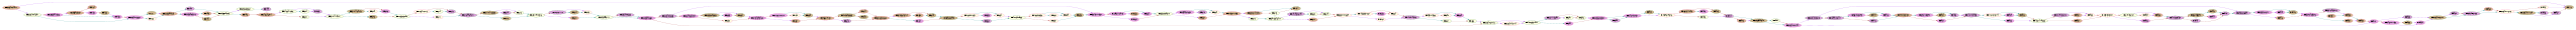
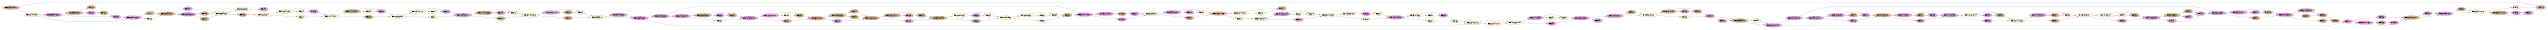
  digraph {
    rankdir=LR
    node [color=deeppink fillcolor=plum style=filled]
    edge [color=teal]
    BB2254024917 [fillcolor=tan]
    BB778 [color=darkgreen fillcolor=tan]
    BB2254004391 [color=darkgreen fillcolor=lightyellow]
    BB2253941526
    BB2254016667
    BB2253925257 [fillcolor=tan]
    BB783
    BB787 [color=darkgreen fillcolor=tan]
    BB788 [fillcolor=lightyellow]
    BB784 [fillcolor=tan]
    BB785
    BB2253999342 [fillcolor=tan]
    BB786 [color=darkgreen fillcolor=tan]
    BB790 [color=darkgreen]
    BB2253988518
    BB2253809823 [color=darkgreen fillcolor=lightyellow]
    BB793 [fillcolor=tan]
    BB794 [color=darkgreen fillcolor=tan]
    BB2253815367 [color=darkgreen fillcolor=lightyellow]
    BB796 [fillcolor=tan]
    BB799 [color=darkgreen]
-   BB2466462174 [fillcolor=tan]
+   BB2466462174 [fillcolor=lightyellow]
    BB2466478806 [color=darkgreen fillcolor=lightyellow]
    BB801 [color=darkgreen fillcolor=lightyellow]
    BB803 [color=darkgreen]
    BB804 [color=darkgreen fillcolor=lightyellow]
    BB3104419227 [color=darkgreen fillcolor=lightyellow]
    BB3104469123 [color=darkgreen fillcolor=tan]
    BB806 [color=darkgreen fillcolor=tan]
    BB808
    BB809 [fillcolor=lightyellow]
    BB723323090 [color=darkgreen fillcolor=lightyellow]
    BB723472778 [fillcolor=lightyellow]
    BB811 [fillcolor=lightyellow]
    BB813 [color=darkgreen]
    BB814 [color=darkgreen fillcolor=lightyellow]
    BB2169969271 [color=darkgreen]
    BB2170418335 [color=darkgreen fillcolor=tan]
    BB816 [color=darkgreen fillcolor=tan]
    BB818 [color=darkgreen fillcolor=lightyellow]
    BB819 [color=darkgreen]
    BB2214940518 [color=darkgreen fillcolor=lightyellow]
    BB2216287710 [color=darkgreen]
    BB821 [fillcolor=tan]
    BB823 [fillcolor=lightyellow]
    BB824 [color=darkgreen fillcolor=tan]
    BB2253993171 [color=darkgreen fillcolor=lightyellow]
    BB2254001883 [color=darkgreen]
    BB2253998682
    BB2254003335 [color=darkgreen]
    BB2254022013 [color=darkgreen fillcolor=lightyellow]
    BB3646771367
    BB2349854259
    BB4206537979 [color=darkgreen fillcolor=lightyellow]
    BB2254042704 [fillcolor=lightyellow]
    BB2298112975
    BB862
    BB2353895835 [color=darkgreen fillcolor=tan]
    BB832 [fillcolor=lightyellow]
    BB287113699 [color=darkgreen]
    BB894
    BB864
    BB865 [fillcolor=tan]
    BB2350379510 [color=darkgreen fillcolor=lightyellow]
    BB834 [color=darkgreen fillcolor=tan]
    BB835
    BB2754595482
    BB2766720210
    BB837 [fillcolor=tan]
    BB839 [color=darkgreen fillcolor=tan]
    BB840 [fillcolor=lightyellow]
    BB3968819151 [fillcolor=tan]
    BB4005193335 [color=darkgreen fillcolor=tan]
    BB842 [color=darkgreen]
    BB844 [fillcolor=tan]
    BB845 [color=darkgreen fillcolor=tan]
    BB3316522862 [fillcolor=tan]
    BB3425645414 [fillcolor=tan]
    BB847
    BB849 [color=darkgreen fillcolor=tan]
    BB850 [fillcolor=tan]
    BB1359633995 [color=darkgreen fillcolor=tan]
    BB1687001651 [fillcolor=lightyellow]
    BB852 [color=darkgreen]
    BB854 [fillcolor=lightyellow]
    BB855
    BB4078901986 [color=darkgreen fillcolor=lightyellow]
    BB766037658 [fillcolor=lightyellow]
    BB857 [fillcolor=lightyellow]
    BB859 [fillcolor=lightyellow]
    BB860 [fillcolor=lightyellow]
    BB858 [color=darkgreen fillcolor=tan]
    BB2599371630
    BB867 [fillcolor=tan]
    BB869 [fillcolor=lightyellow]
    BB870 [color=darkgreen]
    BB2756171235 [fillcolor=tan]
-   BB3503147595 [fillcolor=tan]
+   BB3503147595 [fillcolor=lightyellow]
    BB872 [color=darkgreen fillcolor=lightyellow]
    BB874 [color=darkgreen fillcolor=tan]
    BB875 [color=darkgreen fillcolor=lightyellow]
    BB3973546410 [color=darkgreen fillcolor=lightyellow]
    BB1919508194 [color=darkgreen]
    BB877 [fillcolor=tan]
    BB879 [color=darkgreen fillcolor=lightyellow]
    BB880 [color=darkgreen fillcolor=lightyellow]
    BB3330704639 [fillcolor=lightyellow]
    BB1463557287 [fillcolor=lightyellow]
    n109 [fillcolor=lightyellow label=BB282]
    BB884 [fillcolor=lightyellow]
    BB885
    BB1402179326 [color=darkgreen]
    BB95704566 [fillcolor=lightyellow]
    BB887 [color=darkgreen fillcolor=lightyellow]
    BB889
    BB890 [fillcolor=lightyellow]
    BB888 [color=darkgreen fillcolor=lightyellow]
    BB896 [color=darkgreen fillcolor=lightyellow]
    BB897 [color=darkgreen fillcolor=lightyellow]
    BB2253803520
    BB2467030731
    BB899 [color=darkgreen]
    BB900 [color=darkgreen fillcolor=tan]
    BB4029679346 [fillcolor=lightyellow]
    BB861341098 [fillcolor=tan]
    BB903 [color=darkgreen fillcolor=lightyellow]
    BB905 [color=darkgreen fillcolor=tan]
    BB906
    BB904 [color=darkgreen]
    BB2253999540 [color=darkgreen fillcolor=tan]
    BB908 [fillcolor=tan]
    BB909 [color=darkgreen fillcolor=lightyellow]
    BB2254000794
    BB2254005315 [color=darkgreen]
    BB912
    BB3930806699 [color=darkgreen]
    BB3499103447 [color=darkgreen]
    BB955 [color=darkgreen]
    BB2467077756
    BB2557306771
    BB946 [fillcolor=tan]
    BB2584023295
    BB916 [color=darkgreen]
    BB2254008120 [color=darkgreen fillcolor=tan]
    n145 [color=darkgreen fillcolor=tan label=BB956]
    BB959
    BB948 [color=darkgreen fillcolor=tan]
    BB949
    BB3202485506
    BB918
    BB919 [color=darkgreen fillcolor=tan]
    BB1907375750 [fillcolor=tan]
    BB3457102590
    BB921
    BB923 [color=darkgreen]
    BB924 [color=darkgreen fillcolor=tan]
    BB1427159955 [color=darkgreen]
    BB1781373179 [fillcolor=lightyellow]
    BB926
    BB928 [color=darkgreen fillcolor=tan]
    BB929
    BB4281479866 [color=darkgreen fillcolor=lightyellow]
    BB1049152242 [color=darkgreen]
    BB931 [fillcolor=tan]
    BB933 [fillcolor=lightyellow]
    BB934 [fillcolor=tan]
    BB4254505007 [fillcolor=lightyellow]
    BB3147456727 [color=darkgreen fillcolor=lightyellow]
    BB936
    BB938 [fillcolor=tan]
    BB939 [fillcolor=lightyellow]
    BB4173580430 [color=darkgreen]
    BB852435590 [color=darkgreen fillcolor=tan]
    BB941 [color=darkgreen]
    BB943 [color=darkgreen fillcolor=tan]
    BB944
    BB942 [color=darkgreen]
    BB3376953018 [color=darkgreen]
    BB951 [fillcolor=tan]
    BB953 [fillcolor=tan]
    BB952 [fillcolor=tan]
    BB954 [fillcolor=tan]
    BB960 [color=darkgreen]
    BB2254008186 [color=darkgreen]
    BB962 [fillcolor=tan]
    BB2254011618 [fillcolor=lightyellow]
    BB964 [fillcolor=lightyellow]
    BB2254017129 [color=darkgreen fillcolor=tan]
    BB966 [color=darkgreen]
    BB967 [color=darkgreen]
    BB2254024917 -> BB778 [color=purple]
    BB2254024917 -> BB2254004391 [color=purple]
    BB2254004391 -> BB2253941526 [color=brown]
    BB2254004391 -> BB2254016667
    BB2253941526 -> BB2253925257 [color=purple]
    BB2253941526 -> BB783
    BB2254016667 -> BB787
    BB2254016667 -> BB788
    BB2253925257 -> BB784 [color=brown]
    BB2253925257 -> BB785 [color=purple]
    BB783 -> BB2254016667 [color=brown]
    BB787 -> BB2253999342 [color=purple]
    BB788 -> BB2253999342
    BB785 -> BB786 [color=brown]
    BB2253999342 -> BB790
    BB2253999342 -> BB2253988518
    BB786 -> BB783 [color=purple]
    BB790 -> BB2253809823
    BB2253988518 -> BB793
    BB2253988518 -> BB794 [color=brown]
    BB2253809823 -> BB2253815367 [color=purple]
    BB2253809823 -> BB796
    BB793 -> BB2253809823 [color=brown]
    BB794 -> BB2253809823 [color=brown]
    BB2253815367 -> BB799
    BB796 -> BB2466462174 [color=brown]
    BB2466462174 -> BB2466478806 [color=purple]
    BB2466462174 -> BB801 [color=brown]
    BB2466478806 -> BB803 [color=purple]
    BB2466478806 -> BB804
    BB801 -> BB3104419227 [color=purple]
    BB803 -> BB3104419227 [color=purple]
    BB804 -> BB803 [color=purple]
    BB3104419227 -> BB3104469123
    BB3104419227 -> BB806
    BB3104469123 -> BB808 [color=brown]
    BB3104469123 -> BB809
    BB806 -> BB723323090 [color=brown]
    BB808 -> BB723323090
    BB809 -> BB808
    BB723323090 -> BB723472778 [color=brown]
    BB723323090 -> BB811 [color=purple]
    BB723472778 -> BB813 [color=brown]
    BB723472778 -> BB814
    BB811 -> BB2169969271
    BB813 -> BB2169969271 [color=brown]
    BB814 -> BB813
    BB2169969271 -> BB2170418335 [color=brown]
    BB2169969271 -> BB816
    BB2170418335 -> BB818 [color=purple]
    BB2170418335 -> BB819 [color=purple]
    BB816 -> BB2214940518
    BB818 -> BB2214940518
    BB819 -> BB818 [color=brown]
    BB2214940518 -> BB2216287710 [color=brown]
    BB2214940518 -> BB821 [color=purple]
    BB2216287710 -> BB823 [color=purple]
    BB2216287710 -> BB824
    BB821 -> BB2253993171
    BB823 -> BB2253993171
    BB824 -> BB823
    BB2253993171 -> BB2254001883 [color=brown]
    BB2253993171 -> BB2253998682
    BB2254001883 -> BB2253998682
    BB2253998682 -> BB2254003335 [color=brown]
    BB2253998682 -> BB2254022013 [color=brown]
    BB2254003335 -> BB3646771367 [color=purple]
    BB2254003335 -> BB2349854259 [color=brown]
    BB2254022013 -> BB4206537979 [color=purple]
    BB2254022013 -> BB2254042704 [color=purple]
    BB3646771367 -> BB2298112975 [color=brown]
    BB3646771367 -> BB862 [color=purple]
    BB2349854259 -> BB2353895835 [color=brown]
    BB2349854259 -> BB832 [color=brown]
    BB4206537979 -> BB287113699
    BB4206537979 -> BB894
    BB2254042704 -> BB4206537979 [color=purple]
    BB2298112975 -> BB864
    BB2298112975 -> BB865 [color=purple]
    BB862 -> BB2350379510 [color=brown]
    BB2353895835 -> BB834 [color=purple]
    BB2353895835 -> BB835
    BB832 -> BB2754595482 [color=brown]
    BB287113699 -> BB896 [color=brown]
    BB287113699 -> BB897 [color=purple]
    BB894 -> BB2253803520 [color=brown]
    BB864 -> BB2350379510
    BB865 -> BB864 [color=purple]
    BB2350379510 -> BB2599371630 [color=purple]
    BB2350379510 -> BB867 [color=purple]
    BB834 -> BB2754595482 [color=purple]
    BB835 -> BB834 [color=brown]
    BB2754595482 -> BB2766720210 [color=brown]
    BB2754595482 -> BB837 [color=purple]
    BB2766720210 -> BB839
    BB2766720210 -> BB840 [color=brown]
    BB837 -> BB3968819151 [color=brown]
    BB839 -> BB3968819151 [color=purple]
    BB840 -> BB839
    BB3968819151 -> BB4005193335 [color=brown]
    BB3968819151 -> BB842 [color=purple]
    BB4005193335 -> BB844 [color=brown]
    BB4005193335 -> BB845 [color=brown]
    BB842 -> BB3316522862 [color=brown]
    BB844 -> BB3316522862 [color=brown]
    BB3316522862 -> BB3425645414 [color=purple]
    BB3316522862 -> BB847
    BB3425645414 -> BB849 [color=brown]
    BB3425645414 -> BB850
    BB847 -> BB1359633995 [color=brown]
    BB849 -> BB1359633995
    BB850 -> BB849
    BB1359633995 -> BB1687001651 [color=brown]
    BB1359633995 -> BB852
    BB1687001651 -> BB854
    BB1687001651 -> BB855
    BB852 -> BB4078901986
    BB854 -> BB4078901986 [color=purple]
    BB855 -> BB854 [color=brown]
    BB4078901986 -> BB766037658 [color=brown]
    BB4078901986 -> BB857 [color=brown]
    BB766037658 -> BB859
    BB766037658 -> BB860
    BB857 -> BB858
    BB859 -> BB858
    BB860 -> BB859
    BB858 -> BB3646771367
    BB2599371630 -> BB869
    BB2599371630 -> BB870 [color=purple]
    BB867 -> BB2756171235 [color=brown]
    BB869 -> BB2756171235
    BB870 -> BB869
    BB2756171235 -> BB3503147595 [color=purple]
    BB2756171235 -> BB872 [color=purple]
    BB3503147595 -> BB874
    BB3503147595 -> BB875 [color=brown]
    BB872 -> BB3973546410
    BB875 -> BB874 [color=brown]
    BB3973546410 -> BB1919508194 [color=purple]
    BB3973546410 -> BB877 [color=purple]
    BB1919508194 -> BB879 [color=purple]
    BB1919508194 -> BB880
    BB877 -> BB3330704639 [color=brown]
    BB879 -> BB3330704639 [color=brown]
    BB880 -> BB879 [color=brown]
    BB3330704639 -> BB1463557287
    BB3330704639 -> n109 [color=purple]
    BB1463557287 -> BB884 [color=brown]
    BB1463557287 -> BB885
    n109 -> BB1402179326 [color=purple]
    BB884 -> BB1402179326 [color=brown]
    BB885 -> BB884 [color=brown]
    BB1402179326 -> BB95704566 [color=purple]
    BB1402179326 -> BB887
    BB95704566 -> BB889
    BB95704566 -> BB890 [color=brown]
    BB887 -> BB888 [color=brown]
    BB889 -> BB888
    BB890 -> BB889
    BB888 -> BB2254022013 [color=purple]
    BB896 -> BB2253803520 [color=purple]
    BB897 -> BB896 [color=brown]
    BB2253803520 -> BB2467030731
    BB2253803520 -> BB899
    BB2467030731 -> BB900
    BB2467030731 -> BB4029679346 [color=purple]
    BB899 -> BB2467030731
    BB900 -> BB4029679346
    BB4029679346 -> BB861341098 [color=brown]
    BB4029679346 -> BB903 [color=brown]
    BB861341098 -> BB905 [color=brown]
    BB861341098 -> BB906
    BB903 -> BB904 [color=purple]
    BB905 -> BB904 [color=brown]
    BB906 -> BB905 [color=brown]
    BB904 -> BB2253999540
    BB904 -> BB908 [color=brown]
    BB2253999540 -> BB909
    BB2253999540 -> BB2254000794
    BB908 -> BB2253999540 [color=purple]
    BB909 -> BB2254000794 [color=brown]
    BB2254000794 -> BB2254005315 [color=purple]
    BB2254000794 -> BB912 [color=purple]
    BB2254005315 -> BB3930806699 [color=purple]
    BB2254005315 -> BB3499103447 [color=brown]
    BB912 -> BB955 [color=purple]
    BB912 -> BB2467077756 [color=brown]
    BB3930806699 -> BB2557306771
    BB3930806699 -> BB946 [color=purple]
    BB3499103447 -> BB2584023295
    BB3499103447 -> BB916 [color=brown]
    BB955 -> BB2254008120 [color=purple]
    BB2467077756 -> n145 [color=brown]
    BB2467077756 -> BB959 [color=purple]
    BB2557306771 -> BB948
    BB2557306771 -> BB949 [color=purple]
    BB946 -> BB3202485506 [color=brown]
    BB2584023295 -> BB918
    BB2584023295 -> BB919 [color=brown]
    BB916 -> BB1907375750
    BB2254008120 -> BB960 [color=purple]
    BB2254008120 -> BB2254008186
    n145 -> BB959 [color=purple]
    BB959 -> BB2254008120 [color=purple]
    BB948 -> BB3202485506 [color=purple]
    BB949 -> BB948
    BB3202485506 -> BB3376953018 [color=brown]
    BB3202485506 -> BB951
    BB918 -> BB1907375750
    BB919 -> BB918 [color=purple]
    BB1907375750 -> BB3457102590
    BB1907375750 -> BB921 [color=brown]
    BB3457102590 -> BB923
    BB3457102590 -> BB924 [color=brown]
    BB921 -> BB1427159955 [color=brown]
    BB923 -> BB1427159955 [color=purple]
    BB924 -> BB923 [color=purple]
    BB1427159955 -> BB1781373179
    BB1427159955 -> BB926
    BB1781373179 -> BB928
    BB1781373179 -> BB929
    BB926 -> BB4281479866 [color=purple]
    BB928 -> BB4281479866 [color=brown]
    BB929 -> BB928
    BB4281479866 -> BB1049152242 [color=brown]
    BB4281479866 -> BB931 [color=brown]
    BB1049152242 -> BB933 [color=purple]
    BB1049152242 -> BB934 [color=brown]
    BB931 -> BB4254505007 [color=brown]
    BB933 -> BB4254505007 [color=brown]
    BB934 -> BB933 [color=purple]
    BB4254505007 -> BB3147456727 [color=brown]
    BB4254505007 -> BB936 [color=purple]
    BB3147456727 -> BB938 [color=purple]
    BB3147456727 -> BB939 [color=brown]
    BB936 -> BB4173580430 [color=brown]
    BB938 -> BB4173580430
    BB939 -> BB938 [color=purple]
    BB4173580430 -> BB852435590 [color=brown]
    BB4173580430 -> BB941 [color=brown]
    BB852435590 -> BB943
    BB852435590 -> BB944 [color=brown]
    BB941 -> BB942 [color=brown]
    BB943 -> BB942
    BB944 -> BB942 [color=brown]
    BB942 -> BB3930806699
    BB3376953018 -> BB953 [color=purple]
    BB951 -> BB952 [color=purple]
    BB953 -> BB952
    BB952 -> BB912 [color=brown]
    BB954 -> BB953
    BB960 -> BB2254008186 [color=brown]
    BB2254008186 -> BB962
    BB2254008186 -> BB2254011618
    BB962 -> BB2254011618 [color=brown]
    BB2254011618 -> BB964 [color=brown]
    BB2254011618 -> BB2254017129
    BB964 -> BB778 [color=purple]
    BB2254017129 -> BB966
    BB2254017129 -> BB967 [color=purple]
    BB966 -> BB967 [color=brown]
    BB967 -> BB778 [color=brown]
  }
